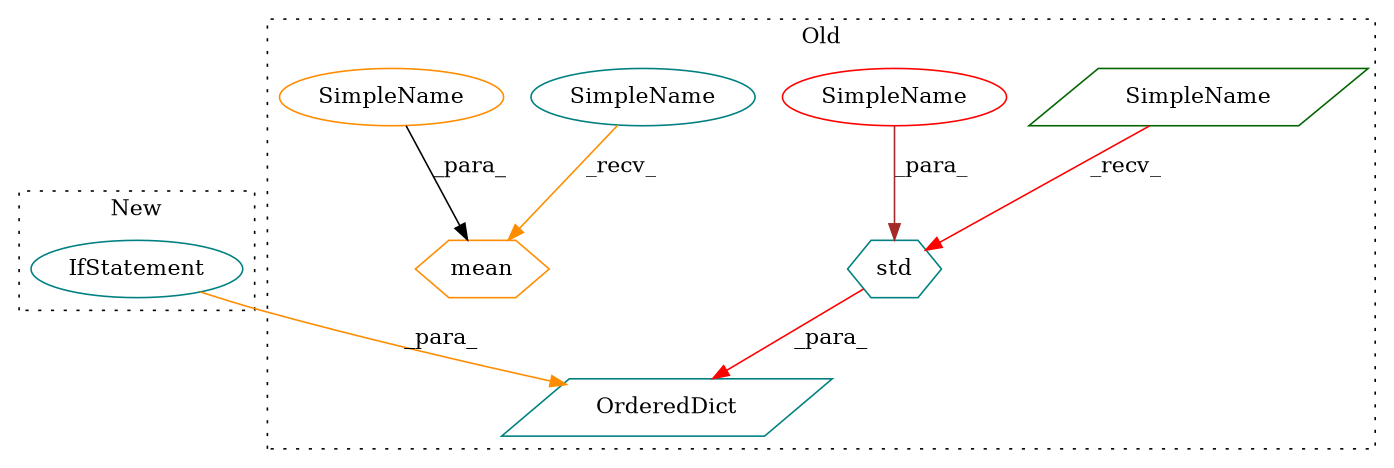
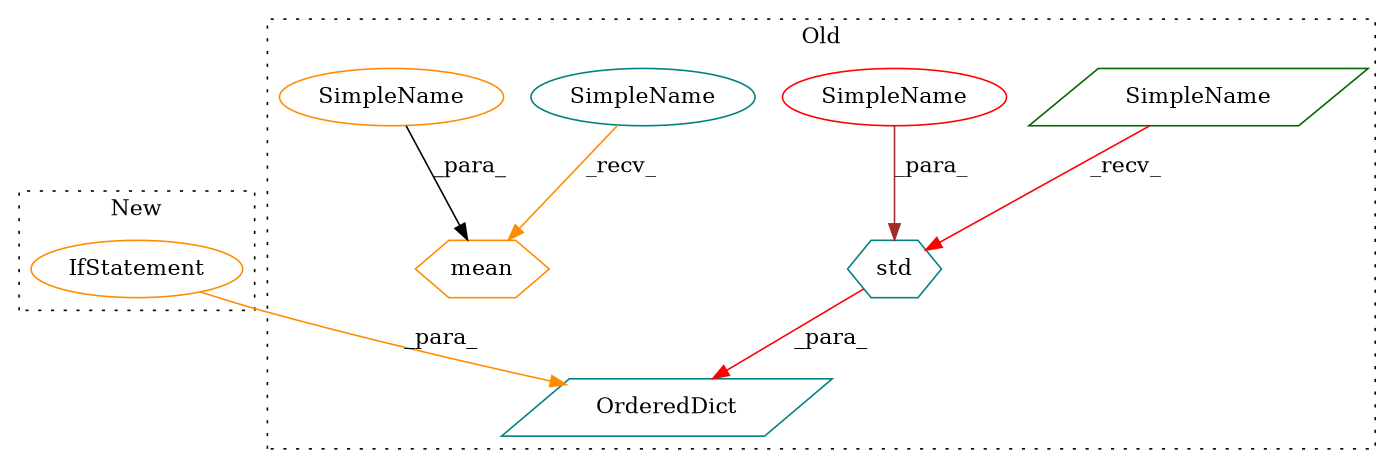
  digraph {
    fontname="DejaVu Serif"
    node [a=42 color=darkorange fontname="DejaVu Serif" l=5 shape=ellipse]
    edge [color=red fontname="DejaVu Serif"]
    n1 [a=32 l="5,1" label=mean s="10172,10185" shape=hexagon]
    n2 [a=32 color=teal l="4,1" label=std s="10201,10213" shape=hexagon]
    n3 [a=32 color=teal l="12,1" label=OrderedDict s="10139,10299" shape=parallelogram]
    n4 [color=teal label=SimpleName s=10166]
    n5 [color=darkgreen label=SimpleName s=10195 shape=parallelogram]
    n6 [color=red l=8 label=SimpleName s=10205]
    n7 [l=8 label=SimpleName s=10177]
-   n8 [a=25 color=teal l=79 label=IfStatement s=10156]
+   n8 [a=25 l=79 label=IfStatement s=10156]
    subgraph cluster_1 {
      label=Old
      style=dotted
      n1
      n2
      n3
      n4
      n5
      n6
      n7
    }
    subgraph cluster_2 {
      label=New
      style=dotted
      n8
    }
    n2 -> n3 [label=_para_]
    n4 -> n1 [color=darkorange label=_recv_]
    n5 -> n2 [label=_recv_]
    n6 -> n2 [color=brown label=_para_]
    n7 -> n1 [color=black label=_para_]
    n8 -> n3 [color=darkorange label=_para_]
  }
